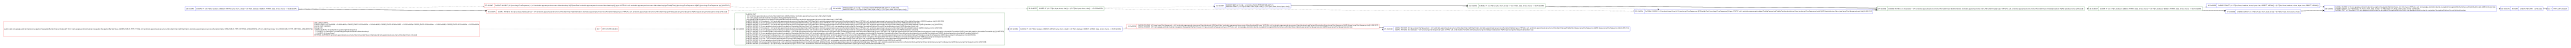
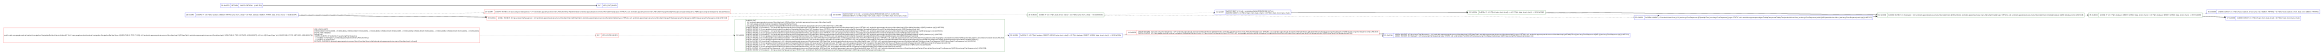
  digraph {
    fontname=Nunito
    rankdir=LR
    node [color=blue fontname=Nunito shape=record]
    edge [arrowhead=vee fontname=Nunito style=dotted]
    n1 [color=red label="{20\:\ ?|MTH_ENTER_BLOCK\l}"]
    n2 [color=darkgreen label="{22\:\ 0x0000|0x0009: IPUT  \l  (r4 I:androidx.appcompat.view.menu.MenuItemImpl A[D('itemData' androidx.appcompat.view.menu.MenuItemImpl)])\l  (r3 I:com.google.android.material.navigation.NavigationBarItemView)\l com.google.android.material.navigation.NavigationBarItemView.itemData androidx.appcompat.view.menu.MenuItemImpl  (LINE:199)\l0x0002: INVOKE  (r0 I:boolean) = (r4 I:androidx.appcompat.view.menu.MenuItemImpl A[D('itemData' androidx.appcompat.view.menu.MenuItemImpl)]) type: VIRTUAL call: androidx.appcompat.view.menu.MenuItemImpl.isCheckable():boolean A[MD:():boolean (m)] (LINE:200)\l0x0006: INVOKE  (r3 I:com.google.android.material.navigation.NavigationBarItemView), (r0 I:boolean) type: VIRTUAL call: com.google.android.material.navigation.NavigationBarItemView.setCheckable(boolean):void A[MD:(boolean):void (m)]\l0x0009: INVOKE  (r0 I:boolean) = (r4 I:androidx.appcompat.view.menu.MenuItemImpl A[D('itemData' androidx.appcompat.view.menu.MenuItemImpl)]) type: VIRTUAL call: androidx.appcompat.view.menu.MenuItemImpl.isChecked():boolean A[MD:():boolean (m)] (LINE:201)\l0x000d: INVOKE  (r3 I:com.google.android.material.navigation.NavigationBarItemView), (r0 I:boolean) type: VIRTUAL call: com.google.android.material.navigation.NavigationBarItemView.setChecked(boolean):void A[MD:(boolean):void (m)]\l0x0010: INVOKE  (r0 I:boolean) = (r4 I:androidx.appcompat.view.menu.MenuItemImpl A[D('itemData' androidx.appcompat.view.menu.MenuItemImpl)]) type: VIRTUAL call: androidx.appcompat.view.menu.MenuItemImpl.isEnabled():boolean A[MD:():boolean (m)] (LINE:202)\l0x0014: INVOKE  (r3 I:com.google.android.material.navigation.NavigationBarItemView), (r0 I:boolean) type: VIRTUAL call: com.google.android.material.navigation.NavigationBarItemView.setEnabled(boolean):void A[MD:(boolean):void (m)]\l0x0017: INVOKE  (r0 I:android.graphics.drawable.Drawable) = (r4 I:androidx.appcompat.view.menu.MenuItemImpl A[D('itemData' androidx.appcompat.view.menu.MenuItemImpl)]) type: VIRTUAL call: androidx.appcompat.view.menu.MenuItemImpl.getIcon():android.graphics.drawable.Drawable A[MD:():android.graphics.drawable.Drawable (m)] (LINE:203)\l0x001b: INVOKE  (r3 I:com.google.android.material.navigation.NavigationBarItemView), (r0 I:android.graphics.drawable.Drawable) type: VIRTUAL call: com.google.android.material.navigation.NavigationBarItemView.setIcon(android.graphics.drawable.Drawable):void A[MD:(android.graphics.drawable.Drawable):void (m)]\l0x001e: INVOKE  (r0 I:java.lang.CharSequence) = (r4 I:androidx.appcompat.view.menu.MenuItemImpl A[D('itemData' androidx.appcompat.view.menu.MenuItemImpl)]) type: VIRTUAL call: androidx.appcompat.view.menu.MenuItemImpl.getTitle():java.lang.CharSequence A[MD:():java.lang.CharSequence (m)] (LINE:204)\l0x0022: INVOKE  (r3 I:com.google.android.material.navigation.NavigationBarItemView), (r0 I:java.lang.CharSequence) type: VIRTUAL call: com.google.android.material.navigation.NavigationBarItemView.setTitle(java.lang.CharSequence):void A[MD:(java.lang.CharSequence):void (m)]\l0x0025: INVOKE  (r0 I:int) = (r4 I:androidx.appcompat.view.menu.MenuItemImpl A[D('itemData' androidx.appcompat.view.menu.MenuItemImpl)]) type: VIRTUAL call: androidx.appcompat.view.menu.MenuItemImpl.getItemId():int A[MD:():int (m)] (LINE:205)\l0x0029: INVOKE  (r3 I:com.google.android.material.navigation.NavigationBarItemView), (r0 I:int) type: VIRTUAL call: com.google.android.material.navigation.NavigationBarItemView.setId(int):void A[MD:(int):void (s)]\l0x002c: INVOKE  (r0 I:java.lang.CharSequence) = (r4 I:androidx.appcompat.view.menu.MenuItemImpl A[D('itemData' androidx.appcompat.view.menu.MenuItemImpl)]) type: VIRTUAL call: androidx.appcompat.view.menu.MenuItemImpl.getContentDescription():java.lang.CharSequence A[MD:():java.lang.CharSequence (m)] (LINE:206)\l0x0030: INVOKE  (r0 I:boolean) = (r0 I:java.lang.CharSequence) type: STATIC call: android.text.TextUtils.isEmpty(java.lang.CharSequence):boolean A[MD:(java.lang.CharSequence):boolean (c)]\l}"]
    n3 [label="{23\:\ 0x0034|0x0034: IF  (r0 I:??[int, boolean, OBJECT, ARRAY, byte, short, char]) != (0 ??[int, boolean, OBJECT, ARRAY, byte, short, char])  \-\> B:25:0x003d \l}"]
    n4 [color=red label="{24\:\ 0x0036|0x0036: INVOKE  (r0 I:java.lang.CharSequence) = (r4 I:androidx.appcompat.view.menu.MenuItemImpl A[D('itemData' androidx.appcompat.view.menu.MenuItemImpl)]) type: VIRTUAL call: androidx.appcompat.view.menu.MenuItemImpl.getContentDescription():java.lang.CharSequence A[MD:():java.lang.CharSequence (m)] (LINE:207)\l0x003a: INVOKE  (r3 I:com.google.android.material.navigation.NavigationBarItemView), (r0 I:java.lang.CharSequence) type: VIRTUAL call: com.google.android.material.navigation.NavigationBarItemView.setContentDescription(java.lang.CharSequence):void A[MD:(java.lang.CharSequence):void (s)]\l}"]
    n5 [label="{25\:\ 0x003d|0x003d: INVOKE  (r0 I:java.lang.CharSequence) = (r4 I:androidx.appcompat.view.menu.MenuItemImpl A[D('itemData' androidx.appcompat.view.menu.MenuItemImpl)]) type: VIRTUAL call: androidx.appcompat.view.menu.MenuItemImpl.getTooltipText():java.lang.CharSequence A[MD:():java.lang.CharSequence (m)] (LINE:211)\l0x0041: INVOKE  (r0 I:boolean) = (r0 I:java.lang.CharSequence) type: STATIC call: android.text.TextUtils.isEmpty(java.lang.CharSequence):boolean A[MD:(java.lang.CharSequence):boolean (c)]\l}"]
    n6 [label="{26\:\ 0x0045|0x0045: IF  (r0 I:??[int, boolean, OBJECT, ARRAY, byte, short, char]) != (0 ??[int, boolean, OBJECT, ARRAY, byte, short, char])  \-\> B:28:0x004c \l}"]
    n7 [color=red label="{27\:\ 0x0047|0x0047: INVOKE  (r0 I:java.lang.CharSequence) = (r4 I:androidx.appcompat.view.menu.MenuItemImpl A[D('itemData' androidx.appcompat.view.menu.MenuItemImpl)]) type: VIRTUAL call: androidx.appcompat.view.menu.MenuItemImpl.getTooltipText():java.lang.CharSequence A[MD:():java.lang.CharSequence (m)] (LINE:212)\l}"]
    n8 [color=red label="{28\:\ 0x004c|0x004c: INVOKE  (r0 I:java.lang.CharSequence) = (r4 I:androidx.appcompat.view.menu.MenuItemImpl A[D('itemData' androidx.appcompat.view.menu.MenuItemImpl)]) type: VIRTUAL call: androidx.appcompat.view.menu.MenuItemImpl.getTitle():java.lang.CharSequence A[MD:():java.lang.CharSequence (m)] (LINE:213)\l}"]
    n9 [label="{29\:\ 0x0050|0x0051: SGET  (r1 I:int) =  android.os.Build.VERSION.SDK_INT int  (LINE:216)\l0x0053: CONST  (r2 I:??[int, float, short, byte, char]) = (21 ??[int, float, short, byte, char]) \l}"]
    n10 [color=darkgreen label="{30\:\ 0x0055|0x0055: IF  (r1 I:??[int, byte, short, char]) \< (r2 I:??[int, byte, short, char])  \-\> B:33:0x005d \l}"]
    n11 [label="{31\:\ 0x0057|0x0057: SGET  (r1 I:int) =  android.os.Build.VERSION.SDK_INT int \l0x0059: CONST  (r2 I:??[int, float, short, byte, char]) = (23 ??[int, float, short, byte, char]) \l}"]
    n12 [label="{33\:\ 0x005d|0x005d: INVOKE  (r3 I:android.view.View), (r0 I:java.lang.CharSequence A[D('tooltipText' java.lang.CharSequence)]) type: STATIC call: androidx.appcompat.widget.TooltipCompat.setTooltipText(android.view.View, java.lang.CharSequence):void A[MD:(android.view.View, java.lang.CharSequence):void (m)] (LINE:217)\l}"]
    n13 [color=darkgreen label="{32\:\ 0x005b|0x005b: IF  (r1 I:??[int, byte, short, char]) \<= (r2 I:??[int, byte, short, char])  \-\> B:34:0x0060 \l}"]
    n14 [color=darkgreen label="{34\:\ 0x0060|0x0060: INVOKE  (r1 I:boolean) = (r4 I:androidx.appcompat.view.menu.MenuItemImpl A[D('itemData' androidx.appcompat.view.menu.MenuItemImpl)]) type: VIRTUAL call: androidx.appcompat.view.menu.MenuItemImpl.isVisible():boolean A[MD:():boolean (m)] (LINE:219)\l}"]
    n15 [color=darkgreen label="{35\:\ 0x0064|0x0064: IF  (r1 I:??[int, boolean, OBJECT, ARRAY, byte, short, char]) == (0 ??[int, boolean, OBJECT, ARRAY, byte, short, char])  \-\> B:37:0x0068 \l}"]
    n16 [label="{36\:\ 0x0066|0x0066: CONST  (r1 I:??[int, float, boolean, short, byte, char, OBJECT, ARRAY]) = (0 ??[int, float, boolean, short, byte, char, OBJECT, ARRAY]) \l}"]
    n17 [label="{37\:\ 0x0068|0x0068: CONST  (r1 I:??[int, float, short, byte, char]) = (8 ??[int, float, short, byte, char]) \l}"]
-   n18 [label="{38\:\ 0x006a|0x006a: INVOKE  (r3 I:com.google.android.material.navigation.NavigationBarItemView), (r1 I:int) type: VIRTUAL call: com.google.android.material.navigation.NavigationBarItemView.setVisibility(int):void A[MD:(int):void (s)]\l0x006d: CONST  (r1 I:??[boolean, int, float, short, byte, char]) = (1 ??[boolean, int, float, short, byte, char])  (LINE:220)\l0x006e: IPUT  (r1 I:boolean), (r3 I:com.google.android.material.navigation.NavigationBarItemView) com.google.android.material.navigation.NavigationBarItemView.initialized boolean \l}"]
    n19 [label="{39\:\ 0x0070|RETURN\l|0x0070: RETURN    (LINE:221)\l}"]
    n20 [label="{21\:\ ?|MTH_EXIT_BLOCK\l}"]
    n21 [color=red label="{public void com.google.android.material.navigation.NavigationBarItemView.initialize((r3 'this' I:com.google.android.material.navigation.NavigationBarItemView A[IMMUTABLE_TYPE, THIS]), (r4 I:androidx.appcompat.view.menu.MenuItemImpl A[D('itemData' androidx.appcompat.view.menu.MenuItemImpl), IMMUTABLE_TYPE, METHOD_ARGUMENT]), (r5 I:int A[D('menuType' int), IMMUTABLE_TYPE, METHOD_ARGUMENT]))  | USE_LINES_HINTS\lCROSS_EDGE: B:37:0x0068 \-\> B:38:0x006a, CROSS_EDGE: B:32:0x005b \-\> B:34:0x0060, CROSS_EDGE: B:30:0x0055 \-\> B:33:0x005d, CROSS_EDGE: B:28:0x004c \-\> B:29:0x0050, CROSS_EDGE: B:23:0x0034 \-\> B:25:0x003d\lINLINE_NOT_NEEDED\lDebug Info:\l  0x0051\-0x0070: r0 'tooltipText' Ljava\/lang\/CharSequence;\l  \-1 \-0x0070: r4 'itemData' Landroidx\/appcompat\/view\/menu\/MenuItemImpl;\l  \-1 \-0x0070: r5 'menuType' I\lMETHOD_OVERRIDE: [androidx.appcompat.view.menu.MenuView.ItemView.initialize(androidx.appcompat.view.menu.MenuItemImpl, int):void]\l}"]
    n1 -> n2
    n2 -> n3
    n3 -> n4 [arrowhead=odot style=dashed]
    n3 -> n5
    n4 -> n5 [arrowhead=odot style=bold]
    n6 -> n7 [arrowhead=odot style=dashed]
    n6 -> n8 [style=bold]
    n7 -> n9 [arrowhead=odot style=dashed]
    n8 -> n9 [arrowhead=odot style=dashed]
    n9 -> n10 [arrowhead=odot]
    n10 -> n11
    n10 -> n12 [arrowhead=odot style=dashed]
    n11 -> n13 [style=bold]
    n12 -> n14 [style=bold]
    n13 -> n12
    n13 -> n14 [arrowhead=odot style=bold]
    n14 -> n15
    n15 -> n16 [arrowhead=odot]
    n15 -> n17 [style=bold]
-   n16 -> n18 [style=dashed]
-   n17 -> n18 [style=bold]
-   n18 -> n19 [style=dashed]
    n19 -> n20 [arrowhead=odot style=bold]
    n21 -> n1 [arrowhead=odot]
  }
